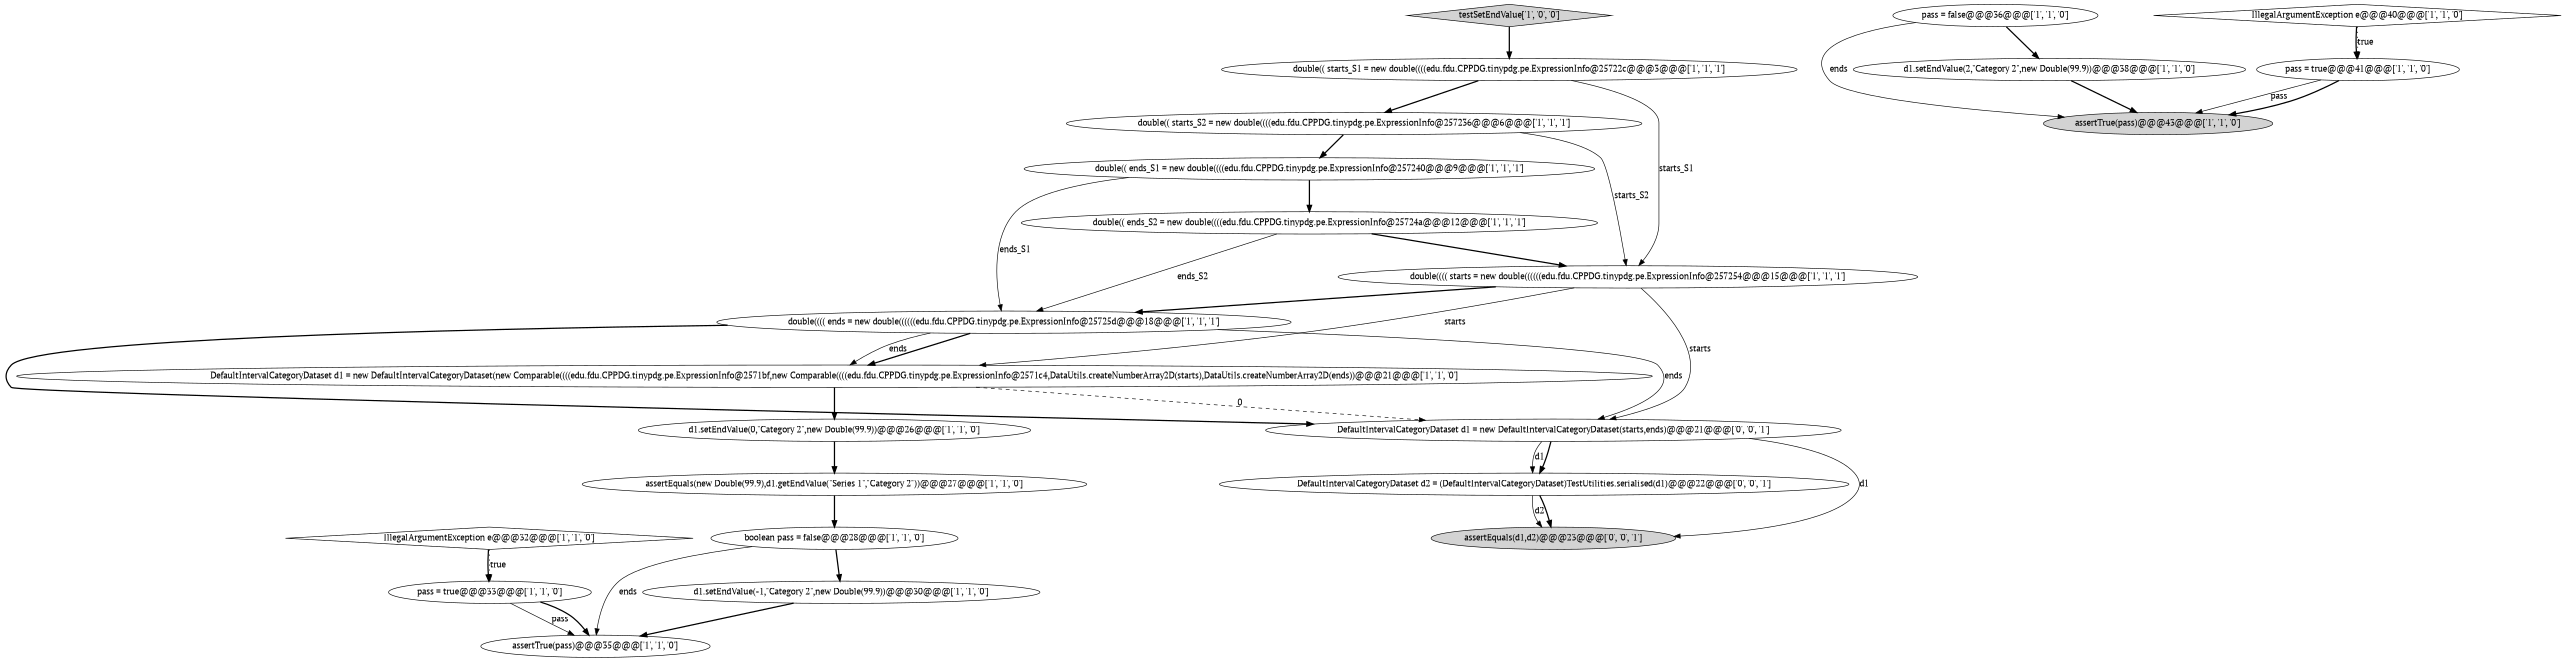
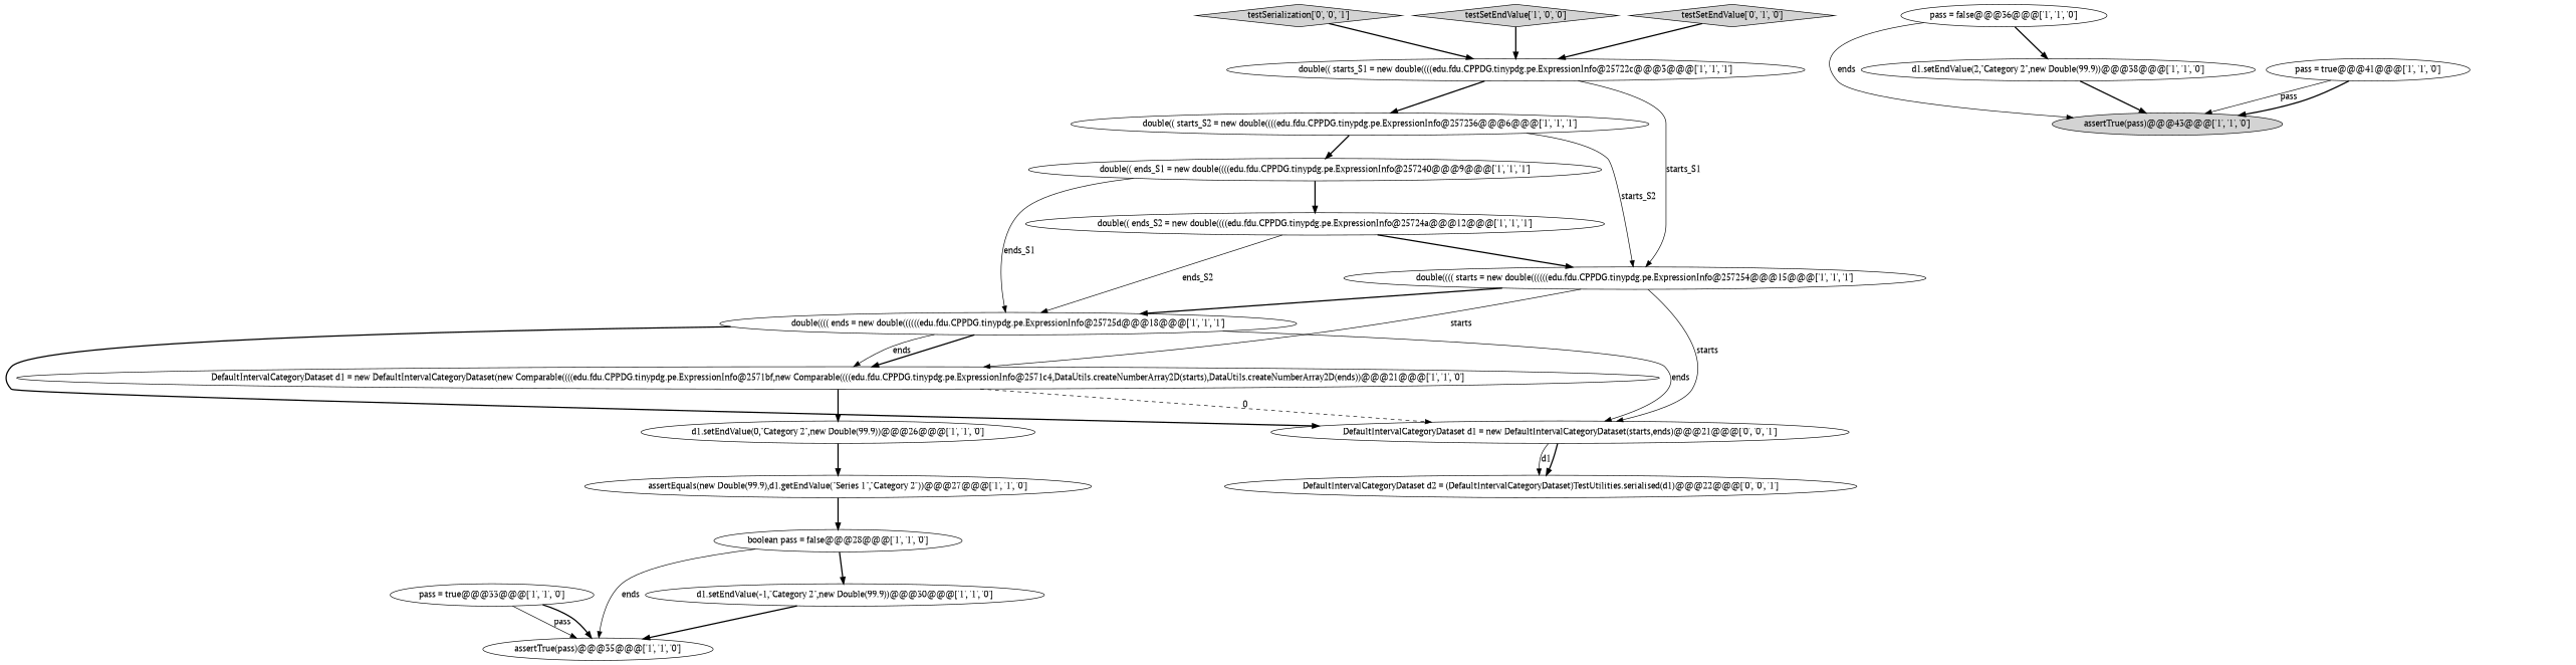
  digraph {
    fontname="PT Serif"
    node [fillcolor=white fontname="PT Serif" shape=ellipse style=filled]
    edge [fontname="PT Serif" style=bold]
    n1 [label="double(( ends_S2 = new double((((edu.fdu.CPPDG.tinypdg.pe.ExpressionInfo@25724a@@@12@@@['1', '1', '1']"]
    n2 [label="double(((( starts = new double((((((edu.fdu.CPPDG.tinypdg.pe.ExpressionInfo@257254@@@15@@@['1', '1', '1']"]
    n3 [label="double(((( ends = new double((((((edu.fdu.CPPDG.tinypdg.pe.ExpressionInfo@25725d@@@18@@@['1', '1', '1']"]
    n4 [label="DefaultIntervalCategoryDataset d1 = new DefaultIntervalCategoryDataset(starts,ends)@@@21@@@['0', '0', '1']"]
    n5 [label="DefaultIntervalCategoryDataset d1 = new DefaultIntervalCategoryDataset(new Comparable((((edu.fdu.CPPDG.tinypdg.pe.ExpressionInfo@2571bf,new Comparable((((edu.fdu.CPPDG.tinypdg.pe.ExpressionInfo@2571c4,DataUtils.createNumberArray2D(starts),DataUtils.createNumberArray2D(ends))@@@21@@@['1', '1', '0']"]
    n6 [fillcolor=lightgray label="assertTrue(pass)@@@43@@@['1', '1', '0']"]
    n7 [label="pass = true@@@33@@@['1', '1', '0']"]
    n8 [label="assertTrue(pass)@@@35@@@['1', '1', '0']"]
    n9 [label="d1.setEndValue(2,\"Category 2\",new Double(99.9))@@@38@@@['1', '1', '0']"]
    n10 [label="DefaultIntervalCategoryDataset d2 = (DefaultIntervalCategoryDataset)TestUtilities.serialised(d1)@@@22@@@['0', '0', '1']"]
-   n11 [fillcolor=lightgray label="assertEquals(d1,d2)@@@23@@@['0', '0', '1']"]
    n12 [label="d1.setEndValue(0,\"Category 2\",new Double(99.9))@@@26@@@['1', '1', '0']"]
    n13 [label="assertEquals(new Double(99.9),d1.getEndValue(\"Series 1\",\"Category 2\"))@@@27@@@['1', '1', '0']"]
    n14 [label="boolean pass = false@@@28@@@['1', '1', '0']"]
+   n15 [fillcolor=lightgray label="testSerialization['0', '0', '1']" shape=diamond]
    n16 [label="double(( starts_S1 = new double((((edu.fdu.CPPDG.tinypdg.pe.ExpressionInfo@25722c@@@3@@@['1', '1', '1']"]
    n17 [label="double(( starts_S2 = new double((((edu.fdu.CPPDG.tinypdg.pe.ExpressionInfo@257236@@@6@@@['1', '1', '1']"]
    n18 [label="double(( ends_S1 = new double((((edu.fdu.CPPDG.tinypdg.pe.ExpressionInfo@257240@@@9@@@['1', '1', '1']"]
-   n19 [label="IllegalArgumentException e@@@32@@@['1', '1', '0']" shape=diamond]
    n20 [label="d1.setEndValue(-1,\"Category 2\",new Double(99.9))@@@30@@@['1', '1', '0']"]
    n21 [fillcolor=lightgray label="testSetEndValue['1', '0', '0']" shape=diamond]
    n22 [label="pass = false@@@36@@@['1', '1', '0']"]
    n23 [label="pass = true@@@41@@@['1', '1', '0']"]
-   n25 [label="IllegalArgumentException e@@@40@@@['1', '1', '0']" shape=diamond]
+   n24 [fillcolor=lightgray label="testSetEndValue['0', '1', '0']" shape=diamond]
    n1 -> n2
    n1 -> n3 [label=ends_S2 style=solid]
    n2 -> n3
    n2 -> n4 [label=starts style=solid]
    n2 -> n5 [label=starts style=solid]
    n3 -> n4 [label=ends style=solid]
    n3 -> n4
    n3 -> n5
    n3 -> n5 [label=ends style=solid]
    n4 -> n10 [label=d1 style=solid]
    n4 -> n10
-   n4 -> n11 [label=d1 style=solid]
    n5 -> n4 [label=0 style=dashed]
    n5 -> n12
    n7 -> n8 [label=pass style=solid]
    n7 -> n8
    n9 -> n6
-   n10 -> n11 [label=d2 style=solid]
-   n10 -> n11
    n12 -> n13
    n13 -> n14
    n14 -> n8 [label=ends style=solid]
    n14 -> n20
+   n15 -> n16
    n16 -> n2 [label=starts_S1 style=solid]
    n16 -> n17
    n17 -> n2 [label=starts_S2 style=solid]
    n17 -> n18
    n18 -> n1
    n18 -> n3 [label=ends_S1 style=solid]
-   n19 -> n7
-   n19 -> n7 [label=true style=dotted]
    n20 -> n8
    n21 -> n16
    n22 -> n6 [label=ends style=solid]
    n22 -> n9
    n23 -> n6 [label=pass style=solid]
    n23 -> n6
-   n25 -> n23
-   n25 -> n23 [label=true style=dotted]
+   n24 -> n16
  }
